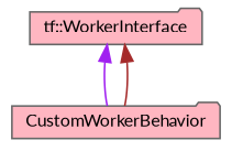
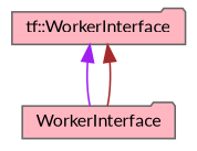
  digraph {
    fontname=Lato
    node [color=gray40 fillcolor=lightpink fontname=Lato fontsize=10 shape=folder style=filled]
    edge [dir=back fontname=Lato fontsize=10 labelfontname=Helvetica labelfontsize=10 style=solid]
    n1 [fontcolor=black height=0.2 label="tf::WorkerInterface" width=0.4]
-   n2 [height=0.2 label=CustomWorkerBehavior width=0.4]
+   n2 [height=0.2 label=WorkerInterface width=0.4]
    n1 -> n2 [color=purple]
    n1 -> n2 [color=brown]
  }
